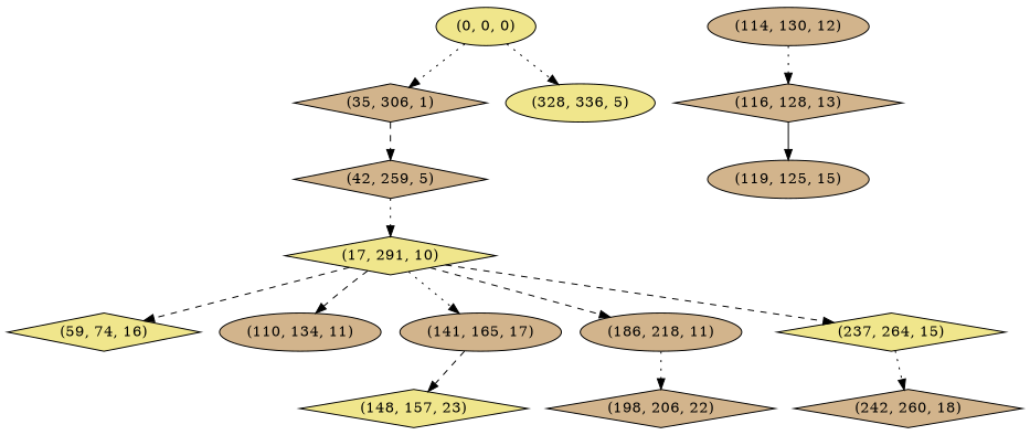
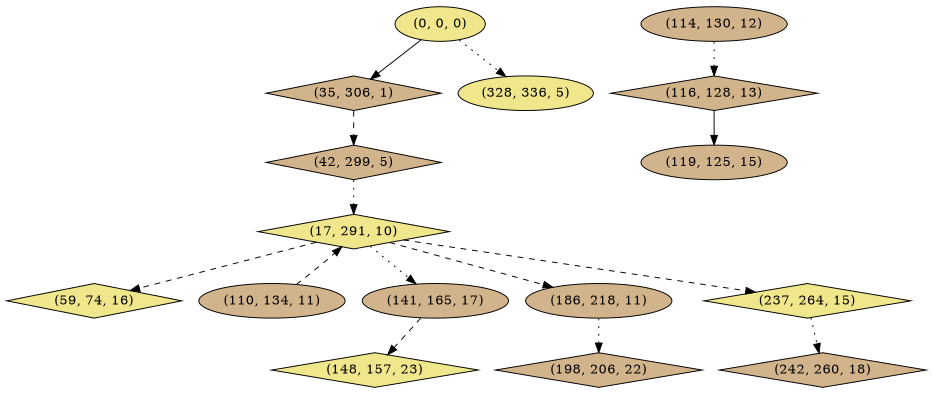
  digraph {
    node [fillcolor=tan shape=diamond style=filled]
    edge [style=dotted]
    "(0, 0, 0)" [fillcolor=khaki shape=ellipse]
    "(35, 306, 1)"
    "(328, 336, 5)" [fillcolor=khaki shape=ellipse]
-   "(42, 299, 5)" [label="(42, 259, 5)"]
+   "(42, 299, 5)"
    n5 [fillcolor=khaki label="(17, 291, 10)"]
    "(59, 74, 16)" [fillcolor=khaki]
    "(110, 134, 11)" [shape=ellipse]
    "(141, 165, 17)" [shape=ellipse]
    "(186, 218, 11)" [shape=ellipse]
    "(237, 264, 15)" [fillcolor=khaki]
    "(148, 157, 23)" [fillcolor=khaki]
    "(198, 206, 22)"
    "(242, 260, 18)"
    "(114, 130, 12)" [shape=ellipse]
    "(116, 128, 13)"
    "(119, 125, 15)" [shape=ellipse]
-   "(0, 0, 0)" -> "(35, 306, 1)"
+   "(0, 0, 0)" -> "(35, 306, 1)" [style=solid]
    "(0, 0, 0)" -> "(328, 336, 5)"
    "(35, 306, 1)" -> "(42, 299, 5)" [style=dashed]
    "(42, 299, 5)" -> n5
    n5 -> "(59, 74, 16)" [style=dashed]
-   n5 -> "(110, 134, 11)" [style=dashed]
+   "(110, 134, 11)" -> n5 [style=dashed]
    n5 -> "(141, 165, 17)"
    n5 -> "(186, 218, 11)" [style=dashed]
    n5 -> "(237, 264, 15)" [style=dashed]
    "(141, 165, 17)" -> "(148, 157, 23)" [style=dashed]
    "(186, 218, 11)" -> "(198, 206, 22)"
    "(237, 264, 15)" -> "(242, 260, 18)"
    "(114, 130, 12)" -> "(116, 128, 13)"
    "(116, 128, 13)" -> "(119, 125, 15)" [style=solid]
  }
